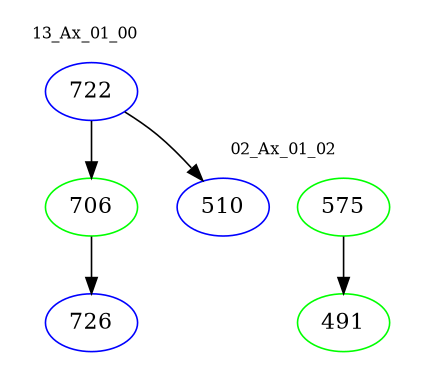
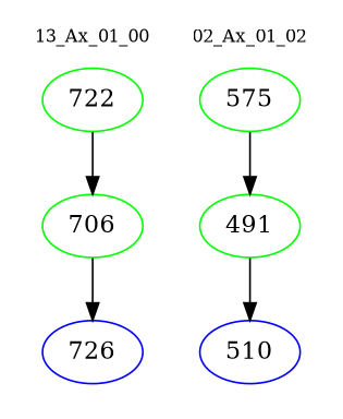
  digraph {
    node [color=green]
    edge [color=black]
-   n1 [color=blue label=722]
+   n1 [label=722]
    n2 [label=706]
    n3 [color=blue label=726]
    n4 [label=575]
    n5 [label=491]
    n6 [color=blue label=510]
    subgraph cluster_1 {
      color=white
      fontsize=10
      label="13_Ax_01_00"
      n1
      n2
      n3
    }
    subgraph cluster_2 {
      color=white
      fontsize=10
      label="02_Ax_01_02"
      n4
      n5
      n6
    }
    n1 -> n2
    n2 -> n3
    n4 -> n5
-   n1 -> n6
+   n5 -> n6
  }
